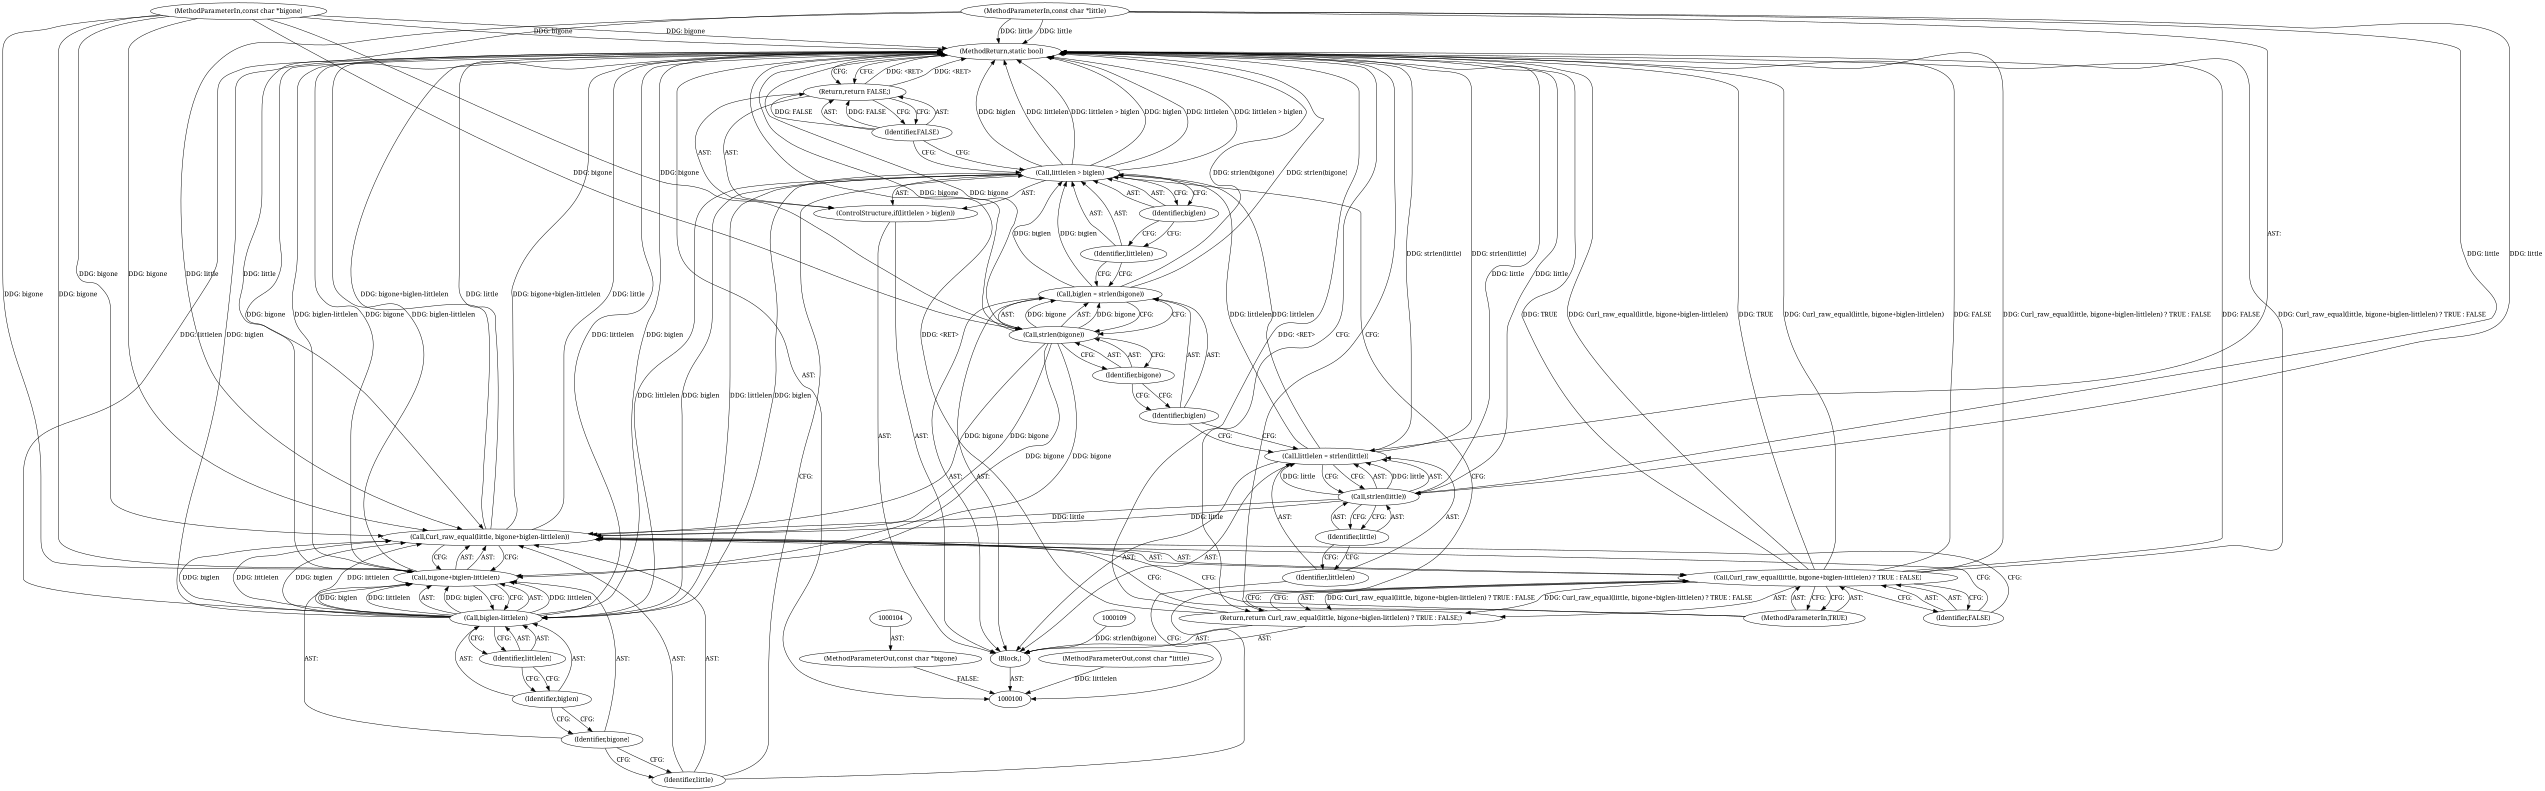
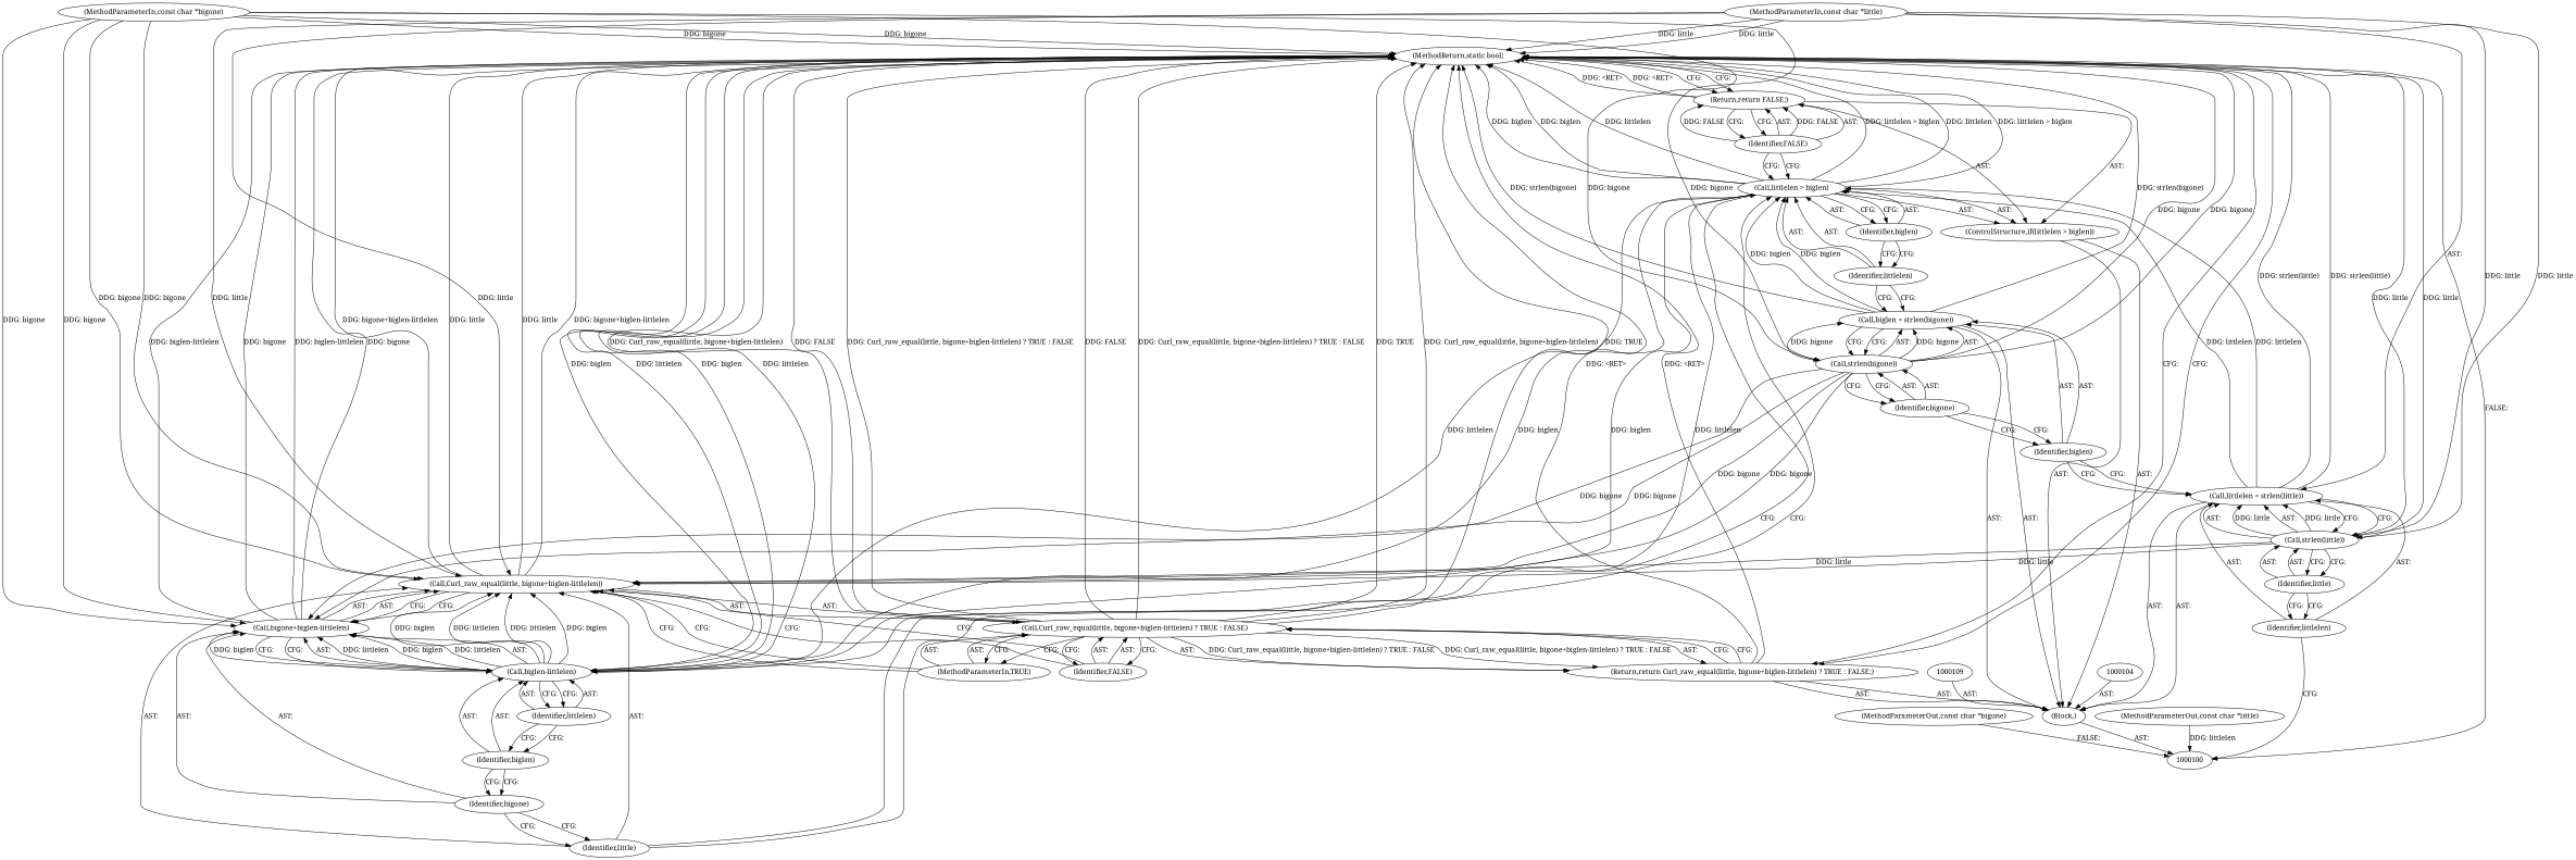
  digraph {
    fontname="Noto Serif"
    node [fontname="Noto Serif"]
    edge [fontname="Noto Serif"]
    n1 [label="(MethodReturn,static bool)"]
    n2 [label="(Return,return FALSE;)"]
    n3 [label="(Return,return Curl_raw_equal(little, bigone+biglen-littlelen) ? TRUE : FALSE;)"]
    1000100
    n5 [label="(ControlStructure,if(littlelen > biglen))"]
    n6 [label="(Identifier,FALSE)"]
    n7 [label="(Block,)"]
    n8 [label="(Call,Curl_raw_equal(little, bigone+biglen-littlelen) ? TRUE : FALSE)"]
    n9 [label="(MethodParameterIn,const char *little)"]
    n10 [label="(Call,strlen(little))"]
    n11 [label="(Call,Curl_raw_equal(little, bigone+biglen-littlelen))"]
    n12 [label="(Call,littlelen = strlen(little))"]
    n13 [label="(Identifier,little)"]
    n14 [label="(Call,bigone+biglen-littlelen)"]
    n15 [label="(MethodParameterOut,const char *little)"]
    n16 [label="(MethodParameterIn,const char *bigone)"]
    n17 [label="(Call,strlen(bigone))"]
    n18 [label="(Identifier,bigone)"]
    n19 [label="(Call,biglen = strlen(bigone))"]
    n20 [label="(Call,biglen-littlelen)"]
    n21 [label="(MethodParameterOut,const char *bigone)"]
    n22 [label="(Identifier,littlelen)"]
    n23 [label="(Call,littlelen > biglen)"]
    n24 [label="(Identifier,biglen)"]
    n25 [label="(Identifier,biglen)"]
    n26 [label="(Identifier,littlelen)"]
    n27 [label="(Identifier,littlelen)"]
    n28 [label="(MethodParameterIn,TRUE)"]
    n29 [label="(Identifier,FALSE)"]
    n30 [label="(Identifier,little)"]
    n31 [label="(Identifier,bigone)"]
    n32 [label="(Identifier,biglen)"]
    1000104
    1000109
    n1 -> n2 [label="CFG: "]
    n1 -> n2 [label="CFG: "]
    n1 -> n3 [label="CFG: "]
    n1 -> n3 [label="CFG: "]
-   n1 -> 1000100 [label="AST: "]
+   n1 -> 1000100 [label="FALSE: "]
    n2 -> n1 [label="DDG: <RET>"]
    n2 -> n1 [label="DDG: <RET>"]
    n2 -> n5 [label="AST: "]
    n2 -> n5 [label="AST: "]
    n2 -> n6 [label="CFG: "]
    n2 -> n6 [label="CFG: "]
    n3 -> n1 [label="DDG: <RET>"]
    n3 -> n1 [label="DDG: <RET>"]
    n3 -> n7 [label="AST: "]
    n3 -> n7 [label="AST: "]
    n3 -> n8 [label="CFG: "]
    n3 -> n8 [label="CFG: "]
    n5 -> n7 [label="AST: "]
    n5 -> n7 [label="AST: "]
    n6 -> n2 [label="AST: "]
    n6 -> n2 [label="DDG: FALSE"]
    n6 -> n2 [label="AST: "]
    n6 -> n2 [label="DDG: FALSE"]
    n6 -> n23 [label="CFG: "]
    n6 -> n23 [label="CFG: "]
    n7 -> 1000100 [label="AST: "]
    n8 -> n1 [label="DDG: TRUE"]
    n8 -> n1 [label="DDG: Curl_raw_equal(little, bigone+biglen-littlelen)"]
    n8 -> n1 [label="DDG: FALSE"]
    n8 -> n1 [label="DDG: Curl_raw_equal(little, bigone+biglen-littlelen) ? TRUE : FALSE"]
    n8 -> n1 [label="DDG: TRUE"]
    n8 -> n1 [label="DDG: Curl_raw_equal(little, bigone+biglen-littlelen)"]
    n8 -> n1 [label="DDG: FALSE"]
    n8 -> n1 [label="DDG: Curl_raw_equal(little, bigone+biglen-littlelen) ? TRUE : FALSE"]
    n8 -> n3 [label="AST: "]
    n8 -> n3 [label="DDG: Curl_raw_equal(little, bigone+biglen-littlelen) ? TRUE : FALSE"]
    n8 -> n3 [label="AST: "]
    n8 -> n3 [label="DDG: Curl_raw_equal(little, bigone+biglen-littlelen) ? TRUE : FALSE"]
    n8 -> n28 [label="CFG: "]
    n8 -> n28 [label="CFG: "]
    n8 -> n29 [label="CFG: "]
    n8 -> n29 [label="CFG: "]
    n9 -> n1 [label="DDG: little"]
    n9 -> n1 [label="DDG: little"]
    n9 -> n10 [label="DDG: little"]
    n9 -> n10 [label="DDG: little"]
    n9 -> n11 [label="DDG: little"]
    n9 -> n11 [label="DDG: little"]
    n9 -> n12 [label="AST: "]
    n10 -> n1 [label="DDG: little"]
    n10 -> n1 [label="DDG: little"]
    n10 -> n11 [label="DDG: little"]
    n10 -> n11 [label="DDG: little"]
    n10 -> n12 [label="AST: "]
    n10 -> n12 [label="DDG: little"]
    n10 -> n12 [label="AST: "]
    n10 -> n12 [label="DDG: little"]
    n10 -> n13 [label="CFG: "]
    n10 -> n13 [label="CFG: "]
    n11 -> n1 [label="DDG: little"]
    n11 -> n1 [label="DDG: bigone+biglen-littlelen"]
    n11 -> n1 [label="DDG: little"]
    n11 -> n1 [label="DDG: bigone+biglen-littlelen"]
    n11 -> n8 [label="AST: "]
    n11 -> n8 [label="AST: "]
    n11 -> n14 [label="CFG: "]
    n11 -> n14 [label="CFG: "]
    n12 -> n1 [label="DDG: strlen(little)"]
    n12 -> n1 [label="DDG: strlen(little)"]
    n12 -> n7 [label="AST: "]
    n12 -> n7 [label="AST: "]
    n12 -> n10 [label="CFG: "]
    n12 -> n10 [label="CFG: "]
    n12 -> n23 [label="DDG: littlelen"]
    n12 -> n23 [label="DDG: littlelen"]
    n13 -> n10 [label="AST: "]
    n13 -> n10 [label="AST: "]
    n13 -> n22 [label="CFG: "]
    n13 -> n22 [label="CFG: "]
    n14 -> n1 [label="DDG: bigone"]
    n14 -> n1 [label="DDG: biglen-littlelen"]
    n14 -> n1 [label="DDG: bigone"]
    n14 -> n1 [label="DDG: biglen-littlelen"]
    n14 -> n11 [label="AST: "]
    n14 -> n11 [label="AST: "]
    n14 -> n20 [label="CFG: "]
    n14 -> n20 [label="CFG: "]
    n15 -> 1000100 [label="DDG: littlelen"]
    n16 -> n1 [label="DDG: bigone"]
    n16 -> n1 [label="DDG: bigone"]
    n16 -> n11 [label="DDG: bigone"]
    n16 -> n11 [label="DDG: bigone"]
    n16 -> n14 [label="DDG: bigone"]
    n16 -> n14 [label="DDG: bigone"]
    n16 -> n17 [label="DDG: bigone"]
    n16 -> n17 [label="DDG: bigone"]
    n17 -> n1 [label="DDG: bigone"]
    n17 -> n1 [label="DDG: bigone"]
    n17 -> n11 [label="DDG: bigone"]
    n17 -> n11 [label="DDG: bigone"]
    n17 -> n14 [label="DDG: bigone"]
    n17 -> n14 [label="DDG: bigone"]
    n17 -> n18 [label="CFG: "]
    n17 -> n18 [label="CFG: "]
    n17 -> n19 [label="AST: "]
    n17 -> n19 [label="DDG: bigone"]
    n17 -> n19 [label="AST: "]
    n17 -> n19 [label="DDG: bigone"]
    n18 -> n17 [label="AST: "]
    n18 -> n17 [label="AST: "]
    n18 -> n25 [label="CFG: "]
    n18 -> n25 [label="CFG: "]
    n19 -> n1 [label="DDG: strlen(bigone)"]
    n19 -> n1 [label="DDG: strlen(bigone)"]
    n19 -> n7 [label="AST: "]
    n19 -> n7 [label="AST: "]
    n19 -> n17 [label="CFG: "]
    n19 -> n17 [label="CFG: "]
    n19 -> n23 [label="DDG: biglen"]
    n19 -> n23 [label="DDG: biglen"]
    n20 -> n1 [label="DDG: biglen"]
    n20 -> n1 [label="DDG: littlelen"]
    n20 -> n1 [label="DDG: biglen"]
    n20 -> n1 [label="DDG: littlelen"]
    n20 -> n11 [label="DDG: biglen"]
    n20 -> n11 [label="DDG: littlelen"]
    n20 -> n11 [label="DDG: biglen"]
    n20 -> n11 [label="DDG: littlelen"]
    n20 -> n14 [label="AST: "]
    n20 -> n14 [label="DDG: biglen"]
    n20 -> n14 [label="DDG: littlelen"]
    n20 -> n14 [label="AST: "]
    n20 -> n14 [label="DDG: biglen"]
    n20 -> n14 [label="DDG: littlelen"]
    n20 -> n27 [label="CFG: "]
    n20 -> n27 [label="CFG: "]
    n21 -> 1000100 [label="FALSE: "]
    n22 -> 1000100 [label="CFG: "]
    n22 -> n12 [label="AST: "]
    n22 -> n12 [label="AST: "]
    n23 -> n1 [label="DDG: biglen"]
    n23 -> n1 [label="DDG: littlelen"]
    n23 -> n1 [label="DDG: littlelen > biglen"]
    n23 -> n1 [label="DDG: biglen"]
    n23 -> n1 [label="DDG: littlelen"]
    n23 -> n1 [label="DDG: littlelen > biglen"]
    n23 -> n5 [label="AST: "]
    n23 -> n5 [label="AST: "]
    n23 -> n20 [label="DDG: biglen"]
    n23 -> n20 [label="DDG: littlelen"]
    n23 -> n20 [label="DDG: biglen"]
    n23 -> n20 [label="DDG: littlelen"]
    n23 -> n24 [label="CFG: "]
    n23 -> n24 [label="CFG: "]
    n24 -> n23 [label="AST: "]
    n24 -> n23 [label="AST: "]
    n24 -> n26 [label="CFG: "]
    n24 -> n26 [label="CFG: "]
    n25 -> n12 [label="CFG: "]
    n25 -> n12 [label="CFG: "]
    n25 -> n19 [label="AST: "]
    n25 -> n19 [label="AST: "]
    n26 -> n19 [label="CFG: "]
    n26 -> n19 [label="CFG: "]
    n26 -> n23 [label="AST: "]
    n26 -> n23 [label="AST: "]
    n27 -> n20 [label="AST: "]
    n27 -> n20 [label="AST: "]
    n27 -> n32 [label="CFG: "]
    n27 -> n32 [label="CFG: "]
    n28 -> n8 [label="AST: "]
    n28 -> n8 [label="AST: "]
    n28 -> n11 [label="CFG: "]
    n28 -> n11 [label="CFG: "]
    n29 -> n8 [label="AST: "]
    n29 -> n8 [label="AST: "]
    n29 -> n11 [label="CFG: "]
    n29 -> n11 [label="CFG: "]
    n30 -> n11 [label="AST: "]
    n30 -> n11 [label="AST: "]
    n30 -> n23 [label="CFG: "]
    n30 -> n23 [label="CFG: "]
    n31 -> n14 [label="AST: "]
    n31 -> n14 [label="AST: "]
    n31 -> n30 [label="CFG: "]
    n31 -> n30 [label="CFG: "]
    n32 -> n20 [label="AST: "]
    n32 -> n20 [label="AST: "]
    n32 -> n31 [label="CFG: "]
    n32 -> n31 [label="CFG: "]
-   1000104 -> n21 [label="AST: "]
-   1000109 -> n7 [label="DDG: strlen(bigone)"]
+   1000104 -> n7 [label="AST: "]
+   1000109 -> n7 [label="AST: "]
  }
